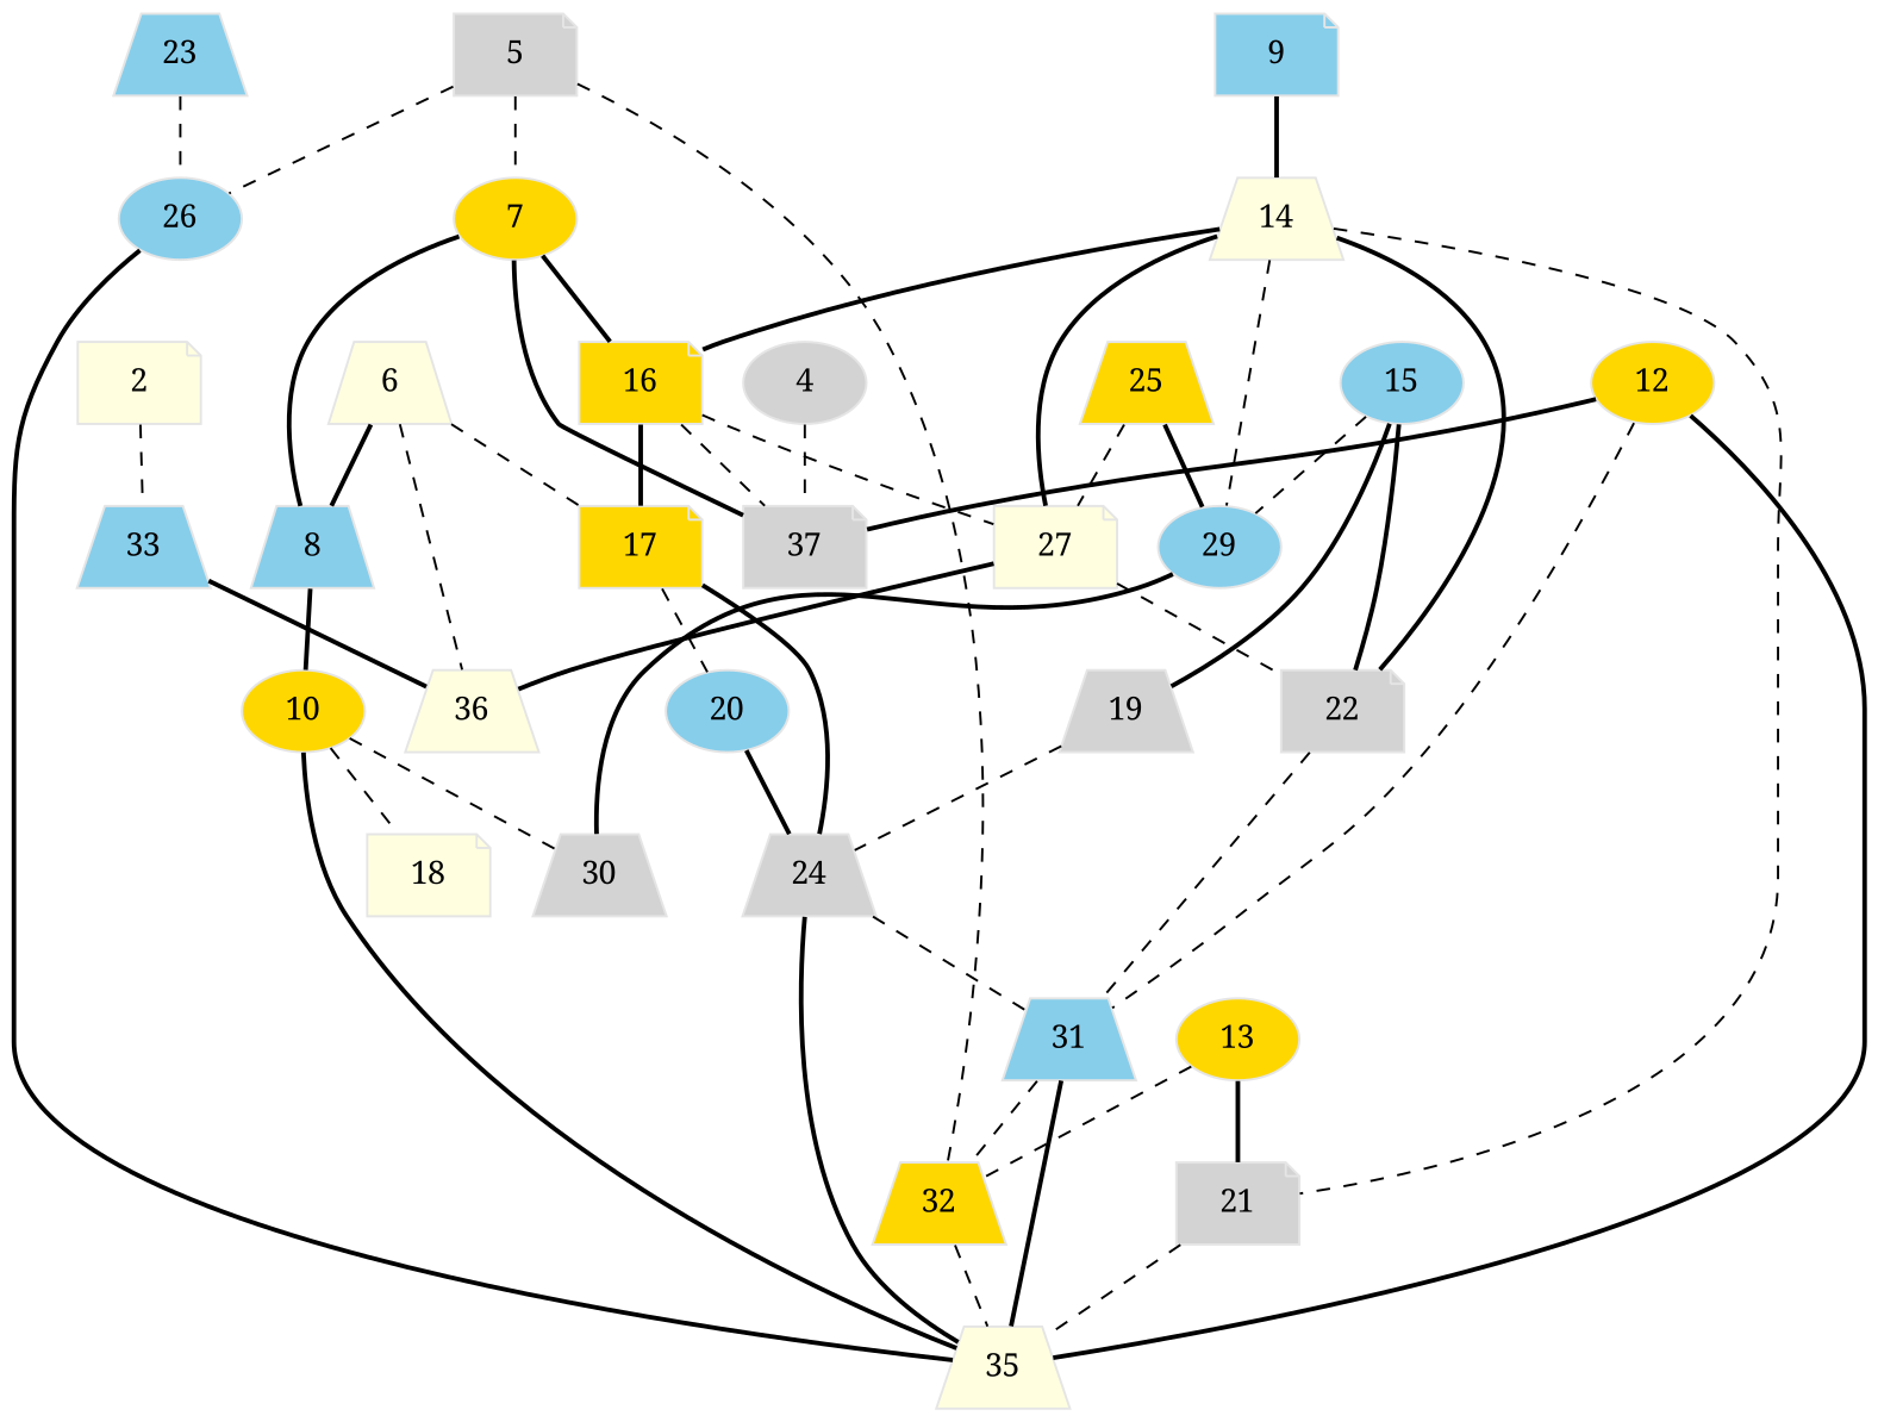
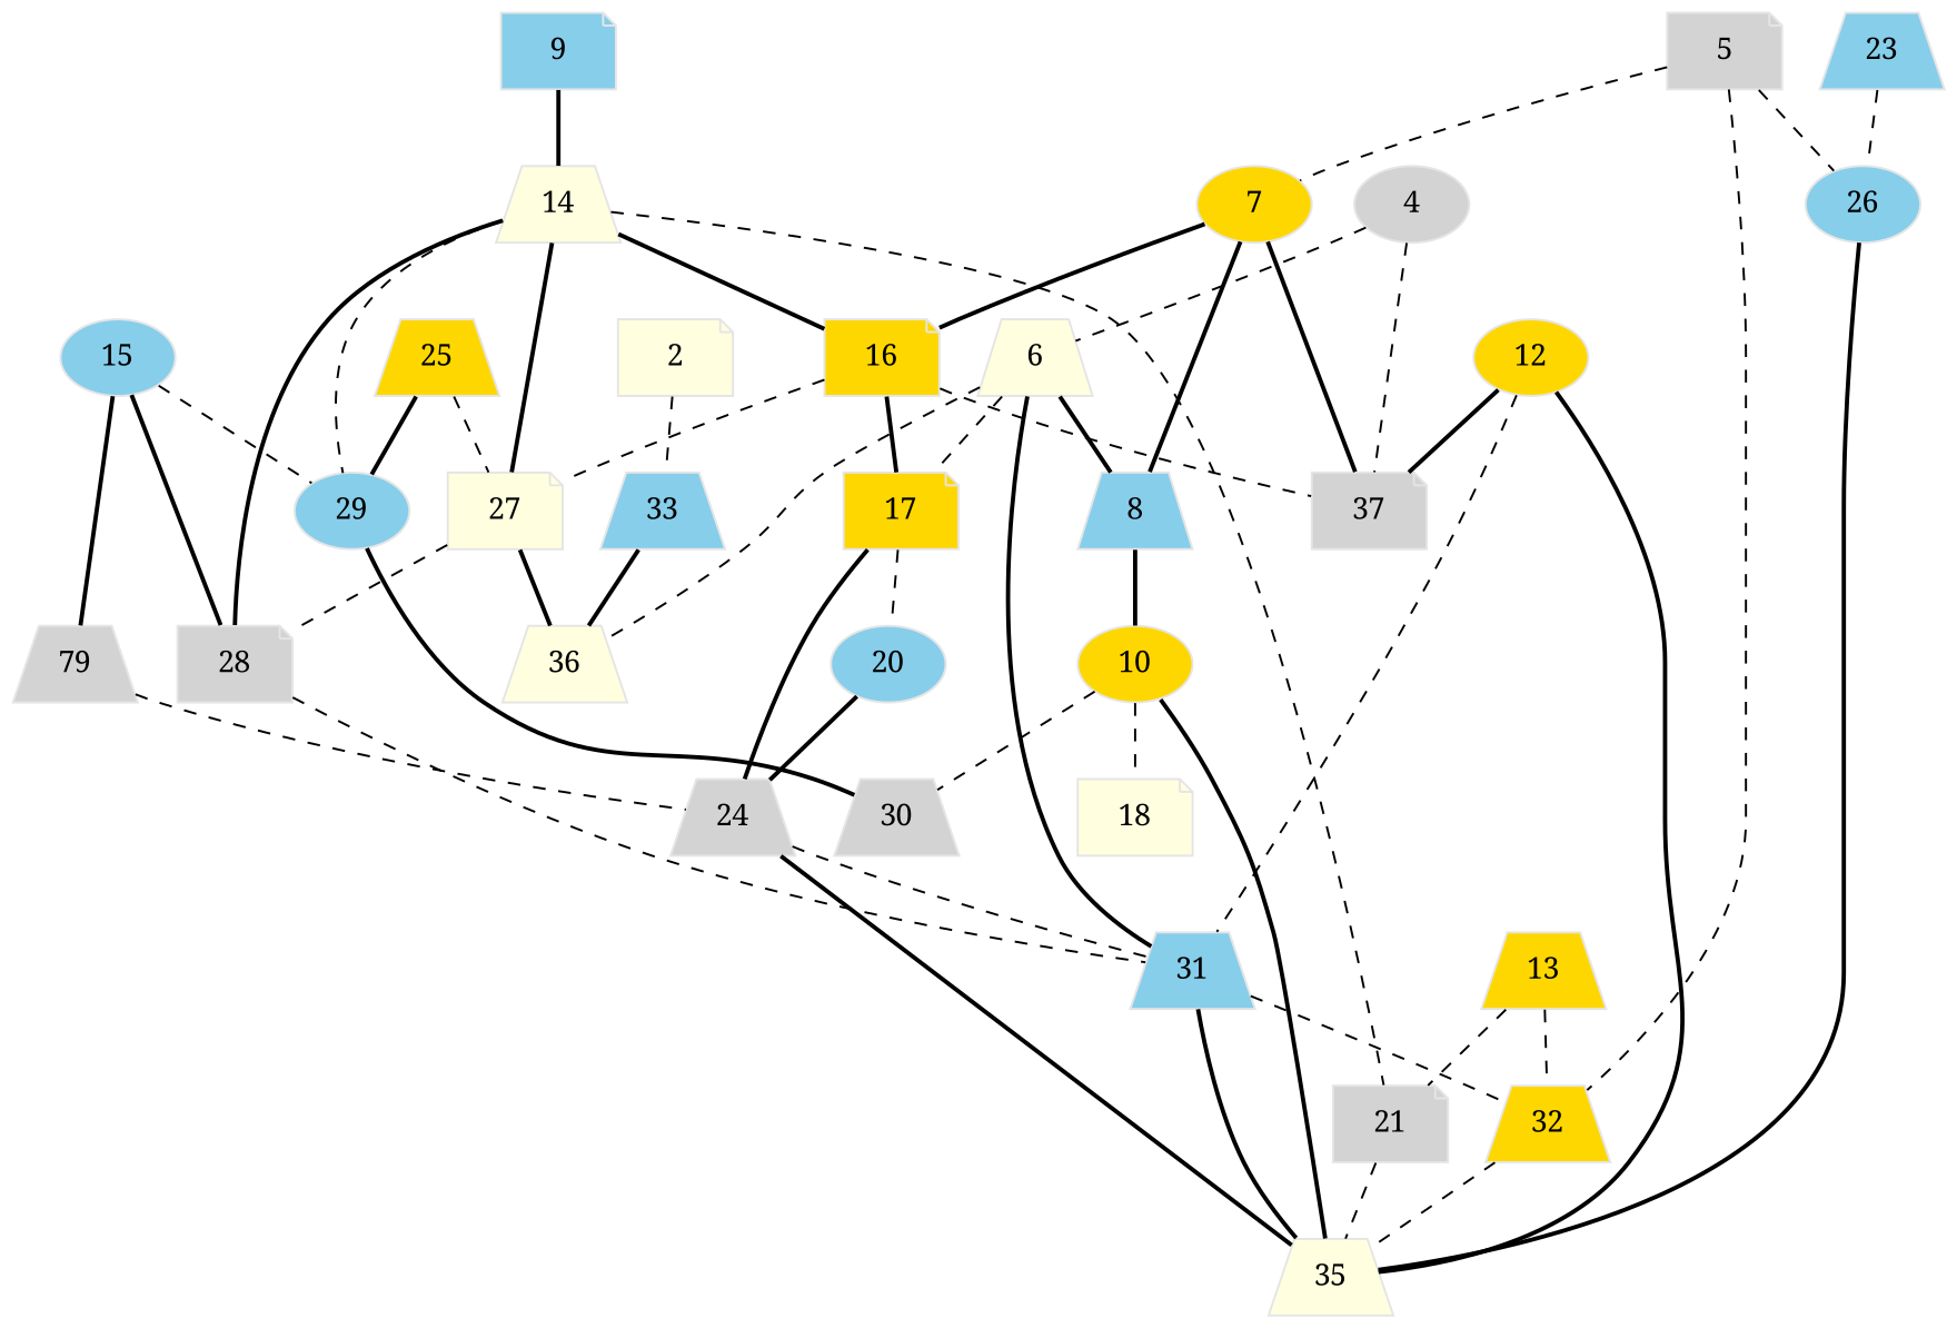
  graph {
    fontname="Noto Serif"
    node [color=gray90 fillcolor=skyblue fontname="Noto Serif" shape=trapezium style=filled]
    edge [fontname="Noto Serif" style=dashed weight=1.0]
    2 [fillcolor=lightyellow shape=note]
    33
    36 [fillcolor=lightyellow]
    4 [fillcolor=lightgrey shape=ellipse]
    6 [fillcolor=lightyellow]
    37 [fillcolor=lightgrey shape=note]
    8
    17 [fillcolor=gold shape=note]
    31
    5 [fillcolor=lightgrey shape=note]
    7 [fillcolor=gold shape=ellipse]
    26 [shape=ellipse]
    32 [fillcolor=gold]
    16 [fillcolor=gold shape=note]
    35 [fillcolor=lightyellow]
    10 [fillcolor=gold shape=ellipse]
    20 [shape=ellipse]
    24 [fillcolor=lightgrey]
    27 [fillcolor=lightyellow shape=note]
    18 [fillcolor=lightyellow shape=note]
    30 [fillcolor=lightgrey]
    9 [shape=note]
    14 [fillcolor=lightyellow]
    21 [fillcolor=lightgrey shape=note]
-   28 [fillcolor=lightgrey shape=note label=22]
+   28 [fillcolor=lightgrey shape=note]
    29 [shape=ellipse]
    12 [fillcolor=gold shape=ellipse]
-   13 [fillcolor=gold shape=ellipse]
+   13 [fillcolor=gold]
    15 [shape=ellipse]
-   19 [fillcolor=lightgrey]
+   19 [fillcolor=lightgrey label=79]
    23
    25 [fillcolor=gold]
    2 -- 33
    33 -- 36 [style=bold]
+   4 -- 6
    4 -- 37
    6 -- 36
    6 -- 8 [style=bold]
    6 -- 17
+   6 -- 31 [style=bold]
    8 -- 10 [style=bold]
    17 -- 20
    17 -- 24 [style=bold]
    31 -- 32
    31 -- 35 [style=bold weight=2.0]
    5 -- 7
    5 -- 26
    5 -- 32
    7 -- 37 [style=bold]
    7 -- 8 [style=bold]
    7 -- 16 [style=bold]
    26 -- 35 [style=bold]
    32 -- 35
    16 -- 37
    16 -- 17 [style=bold]
    16 -- 27
    10 -- 35 [style=bold]
    10 -- 18
    10 -- 30
    20 -- 24 [style=bold]
    24 -- 31
    24 -- 35 [style=bold]
    27 -- 36 [style=bold weight=2.0]
    27 -- 28
    9 -- 14 [style=bold weight=2.0]
    14 -- 16 [style=bold]
    14 -- 27 [style=bold]
    14 -- 21
    14 -- 28 [style=bold]
    14 -- 29
    21 -- 35
    28 -- 31
    29 -- 30 [style=bold]
    12 -- 37 [style=bold]
    12 -- 31
    12 -- 35 [style=bold]
    13 -- 32
-   13 -- 21 [style=bold]
+   13 -- 21
    15 -- 28 [style=bold]
    15 -- 29
    15 -- 19 [style=bold]
    19 -- 24
    23 -- 26
    25 -- 27
    25 -- 29 [style=bold weight=3.0]
  }
